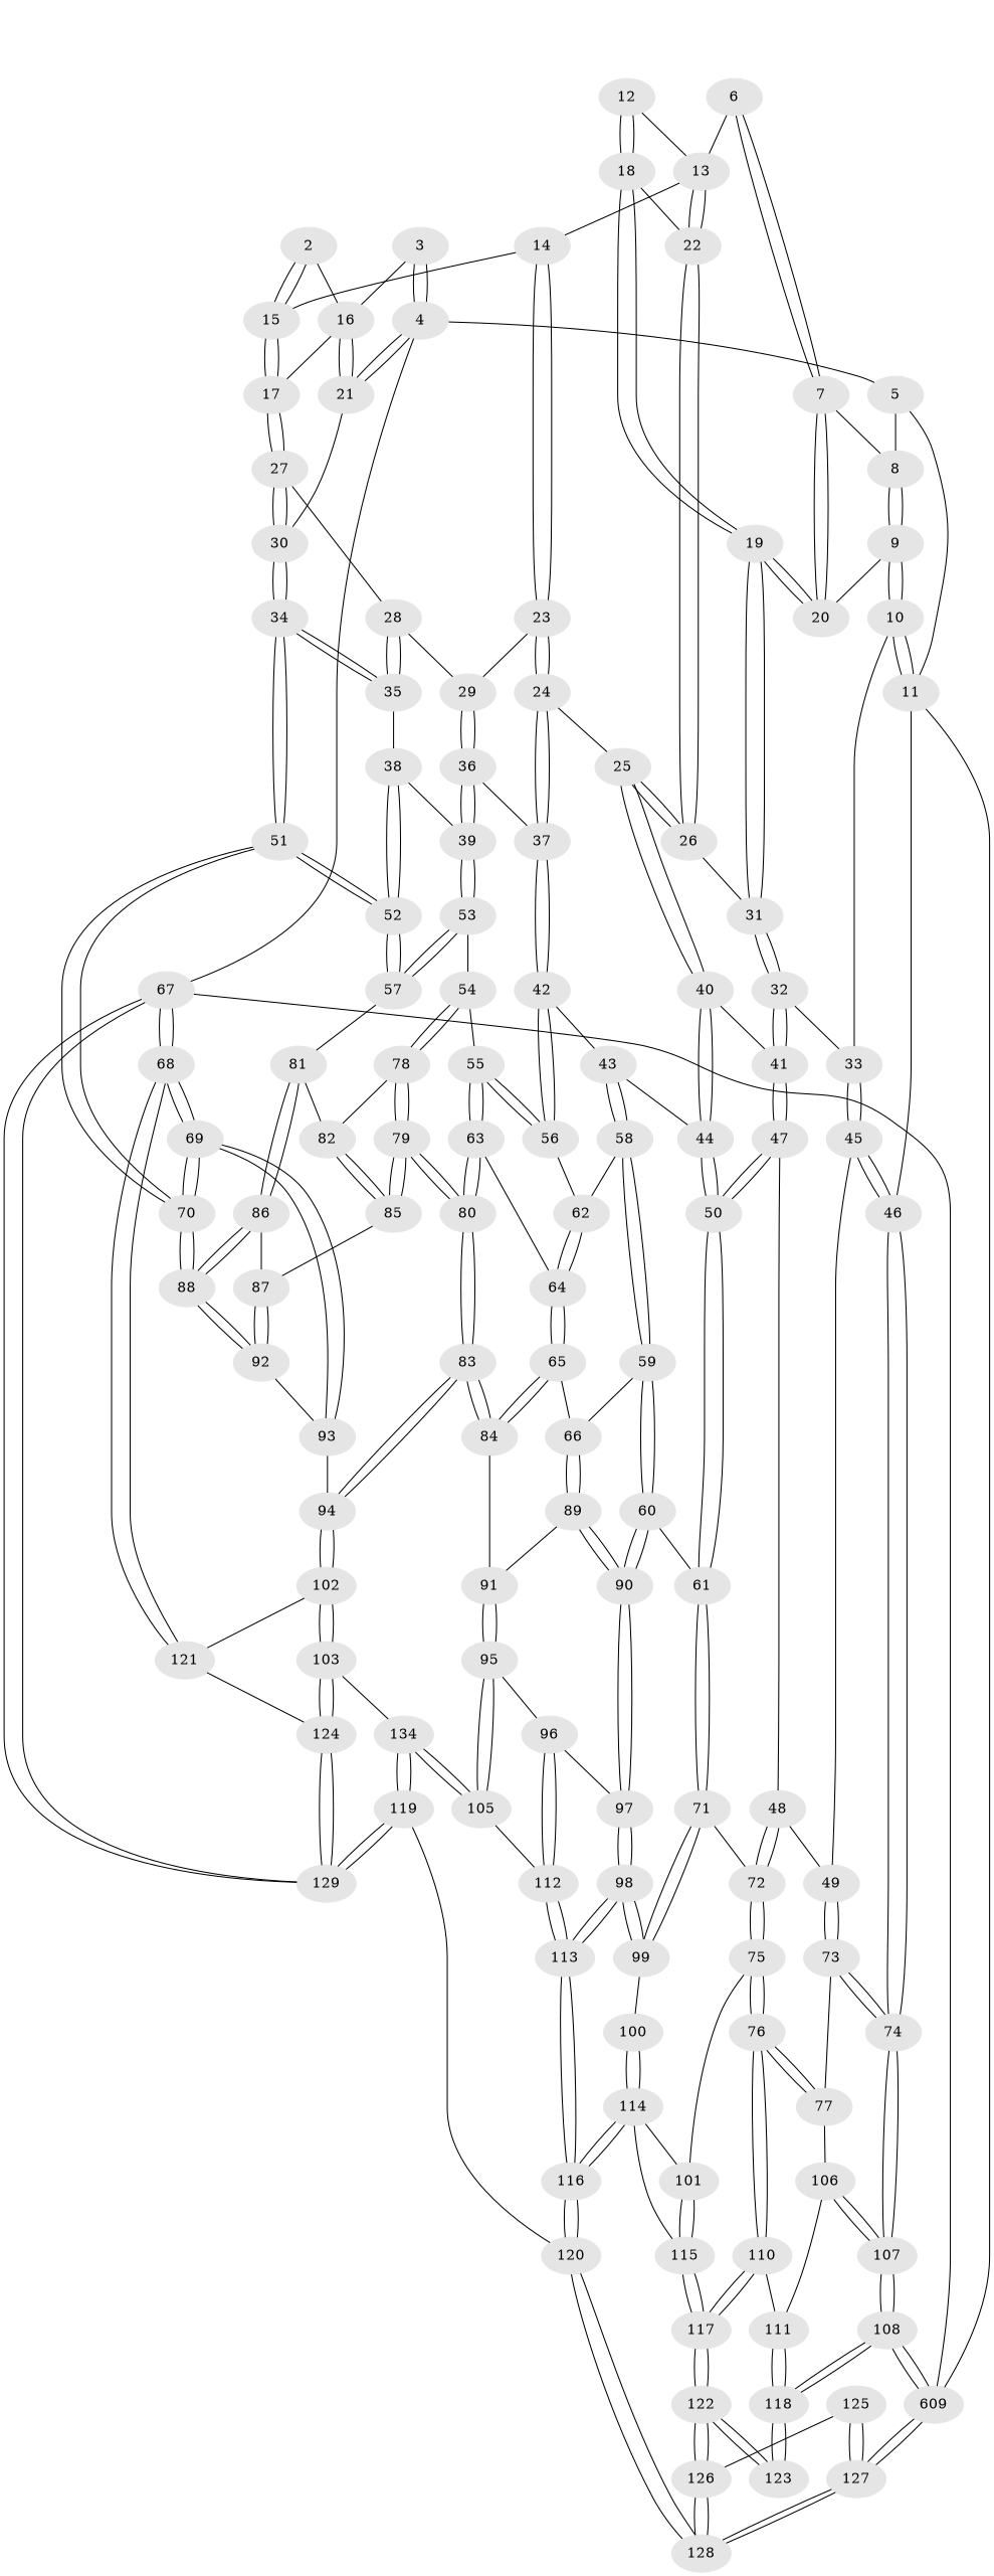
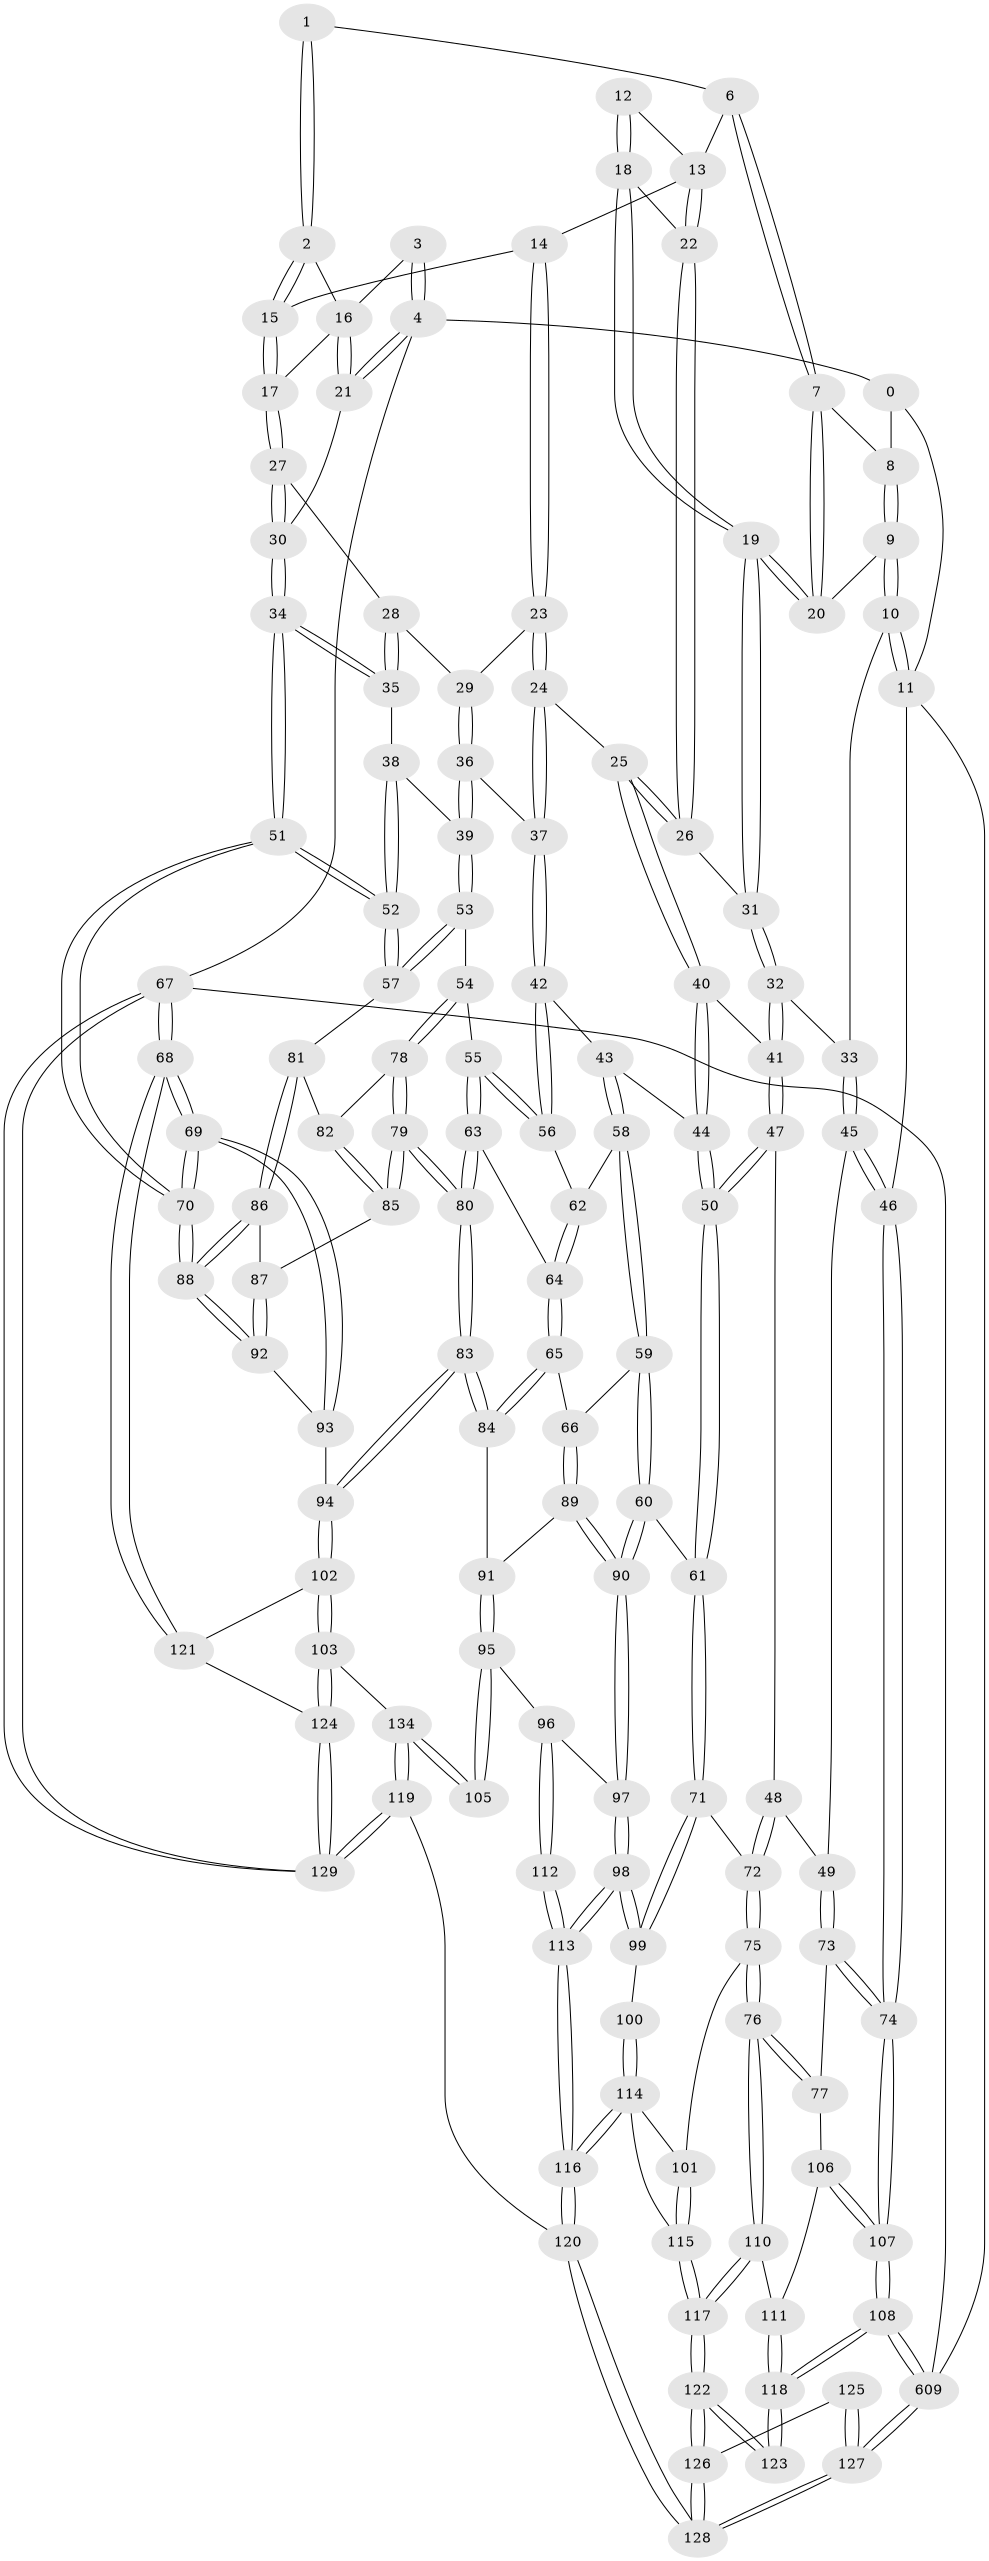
  graph {
    node [color=gray90 style=filled]
+   1
    2
    6
    15
    16
    7
    13
    3
    4
    17
-   5
+   5 [label=0]
    21
    67
    8
    11
    30
    n17 [label=609]
    68
    129
    9
    46
    20
    12
    18
    10
    33
    45
    74
    127
    14
    22
    19
    23
    26
    24
    29
    27
    28
    31
    32
    34
    25
    37
    36
    40
    42
    41
    44
    35
    38
    39
    51
    47
    49
    52
    70
    53
    43
    56
    57
    54
    50
    48
    58
    62
    59
    61
    73
    107
    72
    75
    77
    71
    88
    81
    55
    78
    63
    79
    82
    64
    80
    86
    60
    66
    90
    89
    97
    99
    65
    83
    84
    91
    69
    121
    93
    124
    94
    92
    100
    76
    101
    106
    108
    110
    115
    111
    117
    85
    87
    102
    95
    98
    96
    105
    103
    112
    113
    116
    114
    n121 [label=134]
    119
    120
    118
    123
    128
    122
    126
    125
+   1 -- 2
+   1 -- 2
+   1 -- 6
    2 -- 15
    2 -- 15
    2 -- 16
    6 -- 7
    6 -- 7
    6 -- 13
    15 -- 17
    15 -- 17
    16 -- 17
    16 -- 21
    16 -- 21
    7 -- 8
    7 -- 20
    7 -- 20
    13 -- 14
    13 -- 22
    13 -- 22
    3 -- 16
    3 -- 4
    3 -- 4
    4 -- 5
    4 -- 21
    4 -- 21
    4 -- 67
    17 -- 27
    17 -- 27
    5 -- 8
    5 -- 11
    21 -- 30
    67 -- n17
    67 -- 68
    67 -- 68
    67 -- 129
    67 -- 129
    8 -- 9
    8 -- 9
    11 -- n17
    11 -- 46
    30 -- 34
    30 -- 34
    n17 -- 127
    n17 -- 127
    68 -- 69
    68 -- 69
    68 -- 121
    68 -- 121
    9 -- 20
    9 -- 10
    9 -- 10
    46 -- 74
    46 -- 74
    12 -- 13
    12 -- 18
    12 -- 18
    18 -- 22
    18 -- 19
    18 -- 19
    10 -- 11
    10 -- 11
    10 -- 33
    33 -- 45
    33 -- 45
    45 -- 46
    45 -- 46
    45 -- 49
    74 -- 107
    74 -- 107
    127 -- 128
    127 -- 128
    14 -- 15
    14 -- 23
    14 -- 23
    22 -- 26
    22 -- 26
    19 -- 20
    19 -- 20
    19 -- 31
    19 -- 31
    23 -- 24
    23 -- 24
    23 -- 29
    26 -- 31
    24 -- 25
    24 -- 37
    24 -- 37
    29 -- 36
    29 -- 36
    27 -- 30
    27 -- 30
    27 -- 28
    28 -- 29
    28 -- 35
    28 -- 35
    31 -- 32
    31 -- 32
    32 -- 33
    32 -- 41
    32 -- 41
    34 -- 35
    34 -- 35
    34 -- 51
    34 -- 51
    25 -- 26
    25 -- 26
    25 -- 40
    25 -- 40
    37 -- 42
    37 -- 42
    36 -- 37
    36 -- 39
    36 -- 39
    40 -- 41
    40 -- 44
    40 -- 44
    42 -- 43
    42 -- 56
    42 -- 56
    41 -- 47
    41 -- 47
    44 -- 50
    44 -- 50
    35 -- 38
    38 -- 39
    38 -- 52
    38 -- 52
    39 -- 53
    39 -- 53
    51 -- 52
    51 -- 52
    51 -- 70
    51 -- 70
    47 -- 50
    47 -- 50
    47 -- 48
    49 -- 73
    49 -- 73
    52 -- 57
    52 -- 57
    70 -- 88
    70 -- 88
    53 -- 57
    53 -- 57
    53 -- 54
    43 -- 44
    43 -- 58
    43 -- 58
    56 -- 62
    57 -- 81
    54 -- 55
    54 -- 78
    54 -- 78
    50 -- 61
    50 -- 61
    48 -- 49
    48 -- 72
    48 -- 72
    58 -- 62
    58 -- 59
    58 -- 59
    62 -- 64
    62 -- 64
    59 -- 60
    59 -- 60
    59 -- 66
    61 -- 71
    61 -- 71
    73 -- 74
    73 -- 74
    73 -- 77
    107 -- 108
    107 -- 108
    72 -- 75
    72 -- 75
    75 -- 76
    75 -- 76
    75 -- 101
    77 -- 106
    71 -- 72
    71 -- 99
    71 -- 99
    88 -- 92
    88 -- 92
    81 -- 82
    81 -- 86
    81 -- 86
    55 -- 56
    55 -- 56
    55 -- 63
    55 -- 63
    78 -- 79
    78 -- 79
    78 -- 82
    63 -- 64
    63 -- 80
    63 -- 80
    79 -- 80
    79 -- 80
    79 -- 85
    79 -- 85
    82 -- 85
    82 -- 85
    64 -- 65
    64 -- 65
    80 -- 83
    80 -- 83
    86 -- 88
    86 -- 88
    86 -- 87
    60 -- 61
    60 -- 90
    60 -- 90
    66 -- 89
    66 -- 89
    90 -- 97
    90 -- 97
    89 -- 90
    89 -- 90
    89 -- 91
    97 -- 98
    97 -- 98
    99 -- 100
    65 -- 66
    65 -- 84
    65 -- 84
    83 -- 84
    83 -- 84
    83 -- 94
    83 -- 94
    84 -- 91
    91 -- 95
    91 -- 95
    69 -- 70
    69 -- 70
    69 -- 93
    69 -- 93
    121 -- 124
    93 -- 94
    124 -- 129
    124 -- 129
    94 -- 102
    94 -- 102
    92 -- 93
    100 -- 114
    100 -- 114
    76 -- 77
    76 -- 77
    76 -- 110
    76 -- 110
    101 -- 115
    101 -- 115
    106 -- 107
    106 -- 107
    106 -- 111
    108 -- n17
    108 -- n17
    108 -- 118
    108 -- 118
    110 -- 111
    110 -- 117
    110 -- 117
    115 -- 117
    115 -- 117
    111 -- 118
    111 -- 118
    117 -- 122
    117 -- 122
    85 -- 87
    87 -- 92
    87 -- 92
    102 -- 121
    102 -- 103
    102 -- 103
    95 -- 96
    95 -- 105
    95 -- 105
    98 -- 99
    98 -- 99
    98 -- 113
    98 -- 113
    96 -- 97
    96 -- 112
    96 -- 112
-   105 -- 112
    103 -- 124
    103 -- 124
    103 -- n121
    112 -- 113
    112 -- 113
    113 -- 116
    113 -- 116
    116 -- 120
    116 -- 120
    114 -- 101
    114 -- 115
    114 -- 116
    114 -- 116
    n121 -- 105
    n121 -- 105
    n121 -- 119
    n121 -- 119
    119 -- 129
    119 -- 129
    119 -- 120
    120 -- 128
    120 -- 128
    118 -- 123
    118 -- 123
    122 -- 123
    122 -- 123
    122 -- 126
    122 -- 126
    126 -- 128
    126 -- 128
    125 -- 127
    125 -- 127
    125 -- 126
  }
